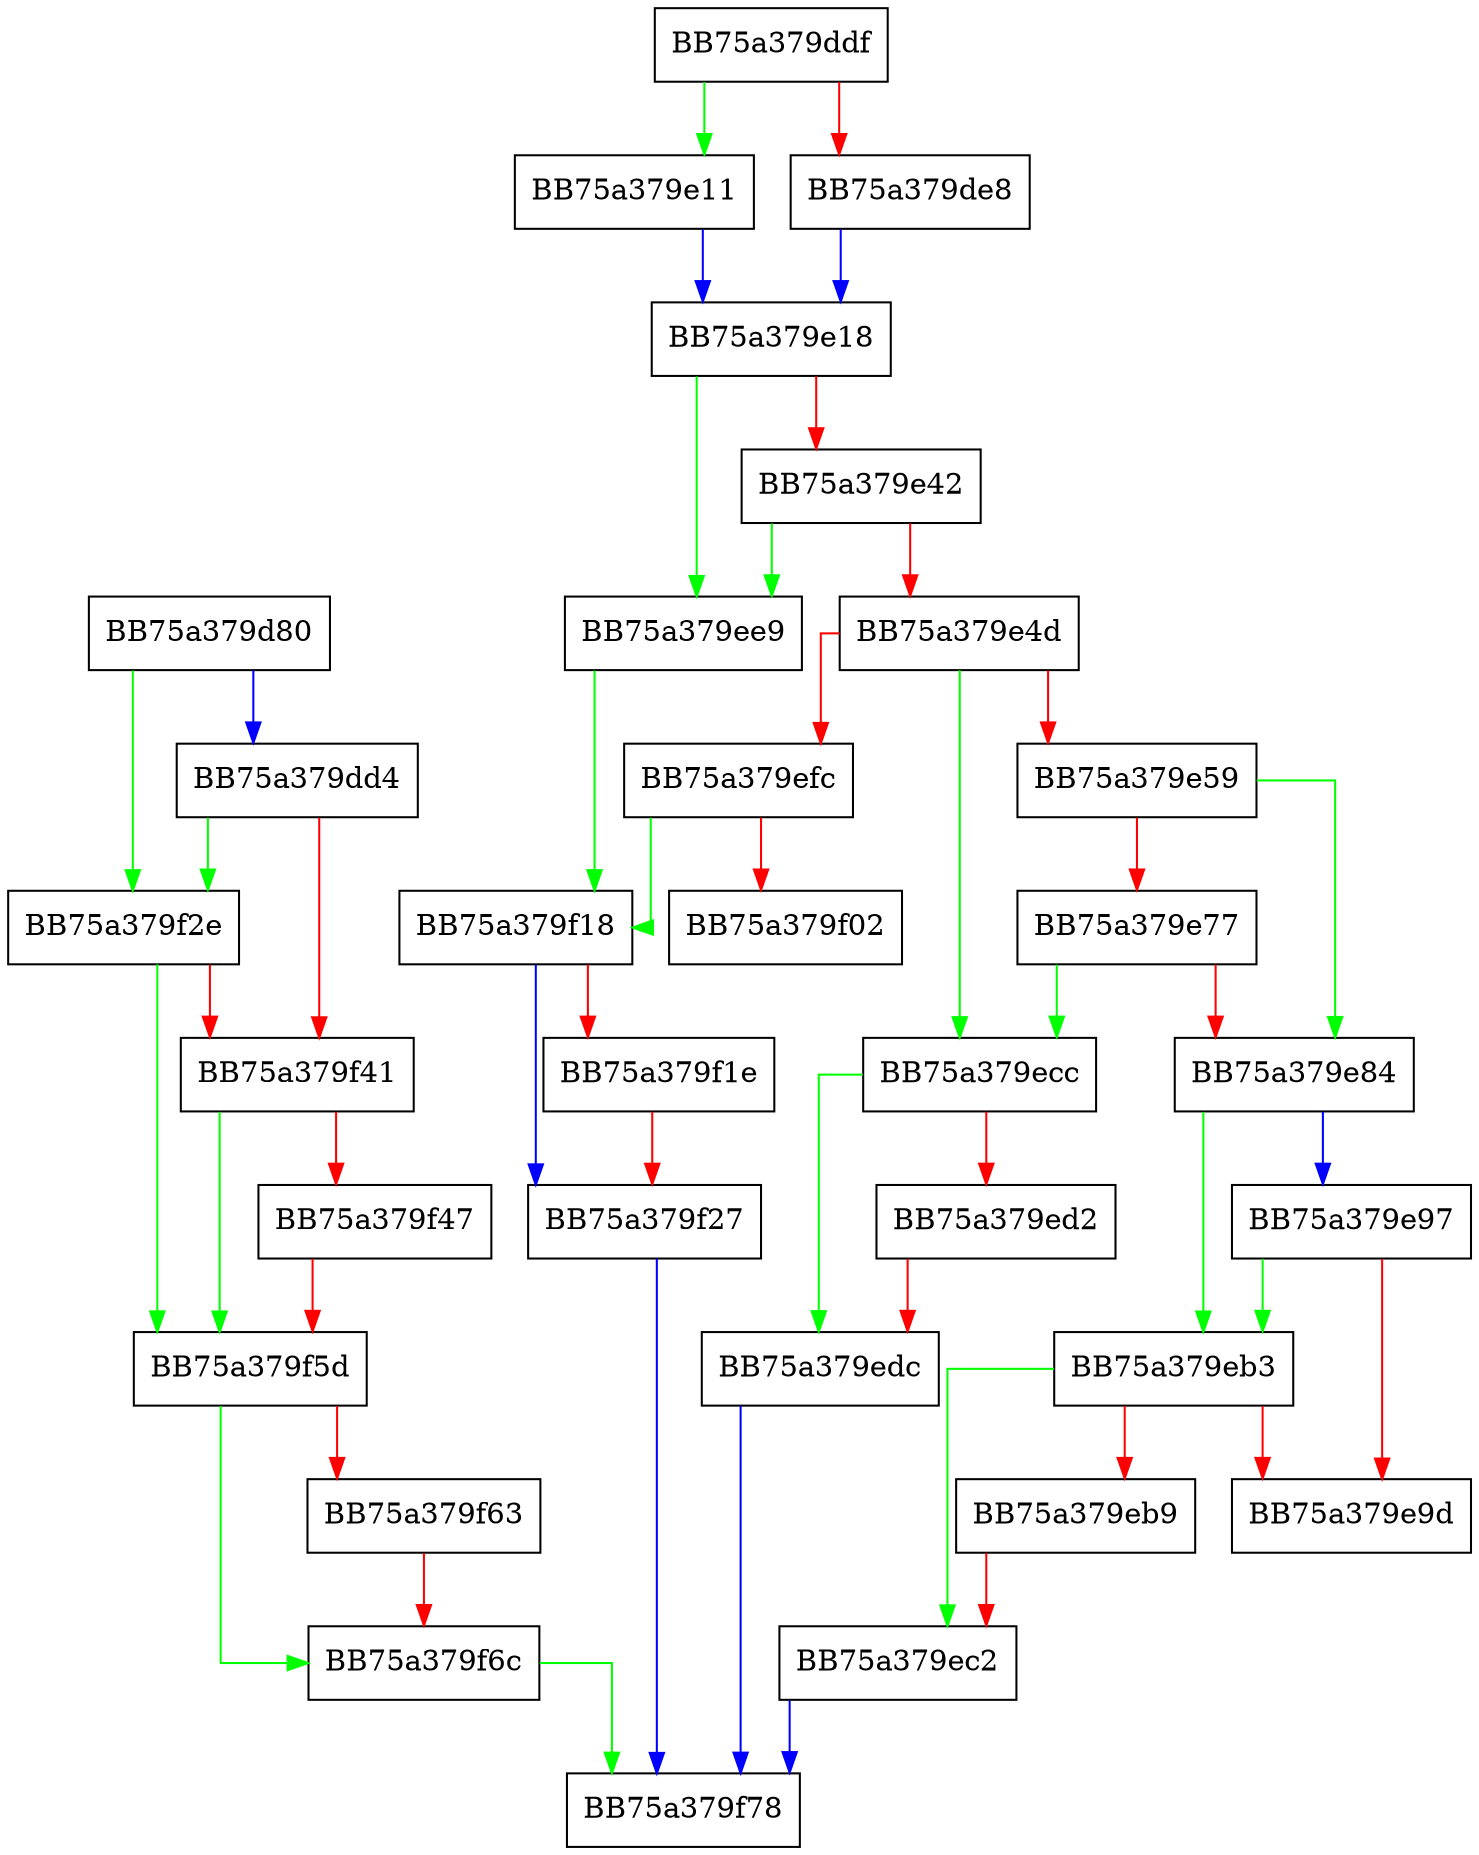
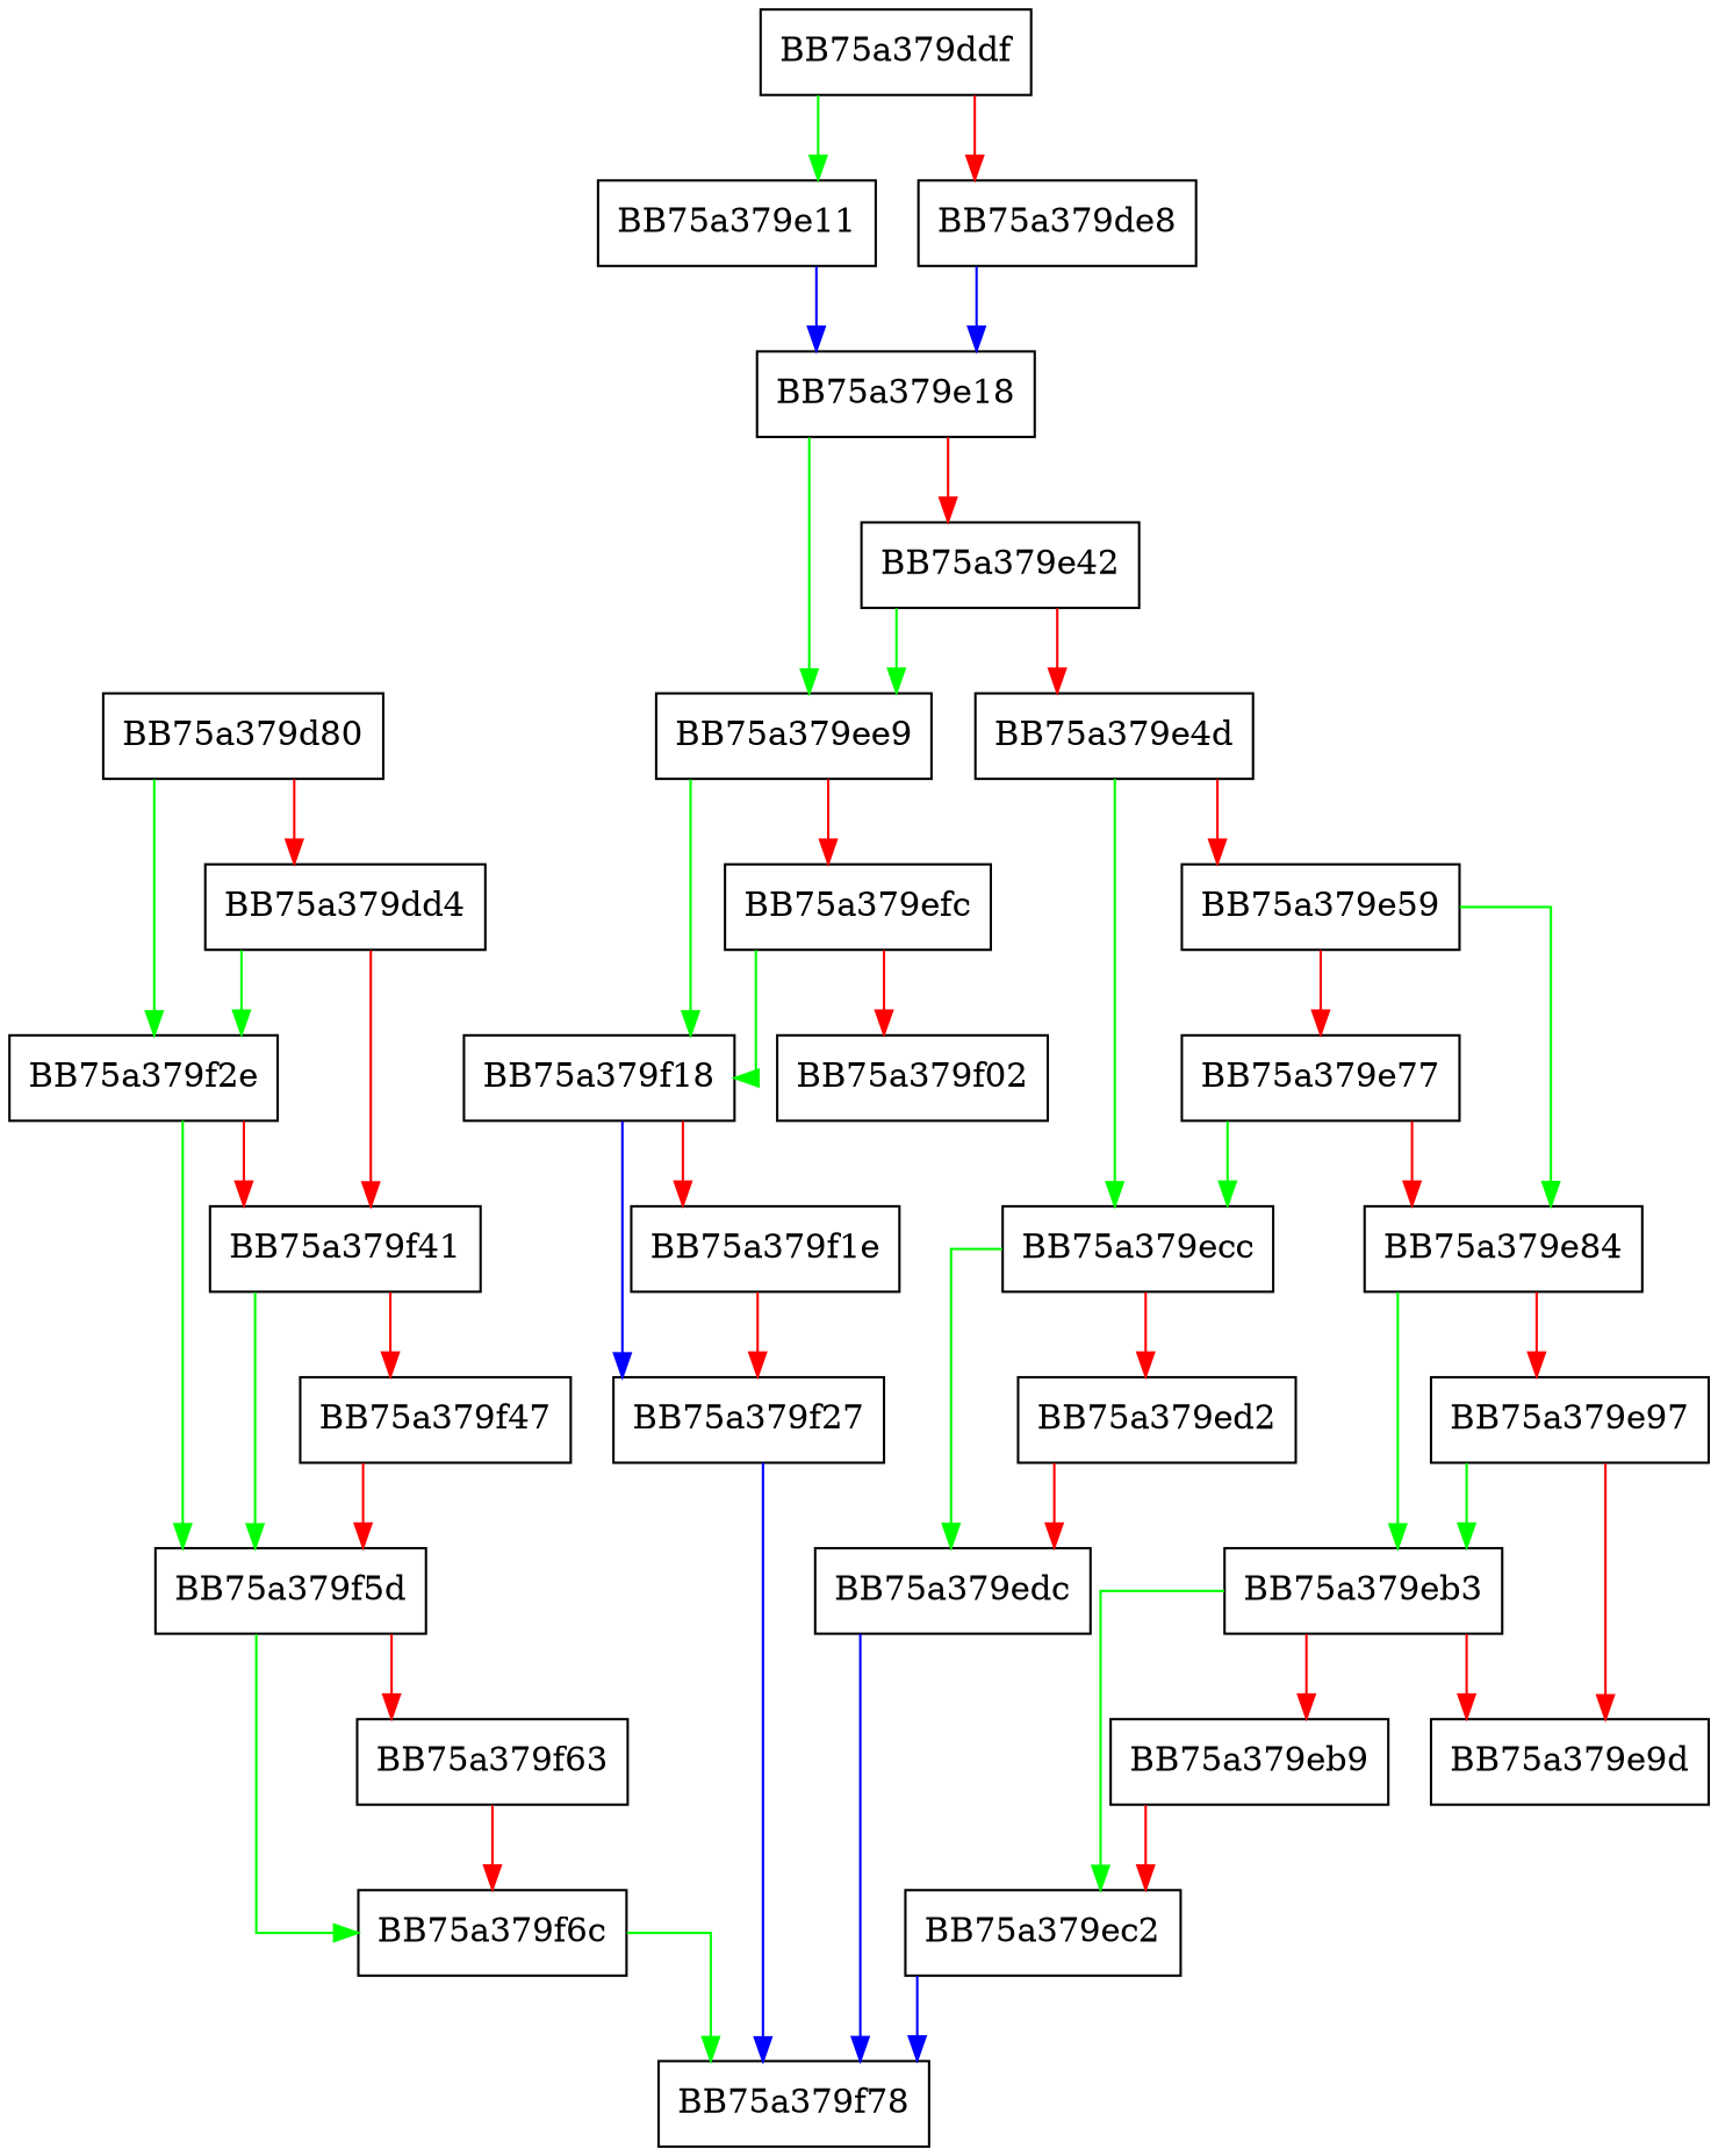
  digraph {
    splines=ortho
    node [shape=box]
    edge [color=red]
    BB75a379d80
    BB75a379f2e
    BB75a379dd4
    BB75a379f5d
    BB75a379f41
    BB75a379f6c
    BB75a379f63
    BB75a379f47
    BB75a379ddf
    BB75a379e11
    BB75a379de8
    BB75a379e18
    BB75a379ee9
    BB75a379e42
    BB75a379f18
    BB75a379efc
    BB75a379e4d
    BB75a379f27
    BB75a379f1e
    BB75a379f02
    BB75a379ecc
    BB75a379e59
    BB75a379edc
    BB75a379ed2
    BB75a379e84
    BB75a379e77
    BB75a379f78
    BB75a379eb3
    BB75a379e97
    BB75a379ec2
    BB75a379eb9
    BB75a379e9d
    BB75a379d80 -> BB75a379f2e [color=green]
-   BB75a379d80 -> BB75a379dd4 [color=blue]
+   BB75a379d80 -> BB75a379dd4
    BB75a379f2e -> BB75a379f5d [color=green]
    BB75a379f2e -> BB75a379f41
    BB75a379dd4 -> BB75a379f2e [color=green]
    BB75a379dd4 -> BB75a379f41
    BB75a379f5d -> BB75a379f6c [color=green]
    BB75a379f5d -> BB75a379f63
    BB75a379f41 -> BB75a379f5d [color=green]
    BB75a379f41 -> BB75a379f47
    BB75a379f6c -> BB75a379f78 [color=green]
    BB75a379f63 -> BB75a379f6c
    BB75a379f47 -> BB75a379f5d
    BB75a379ddf -> BB75a379e11 [color=green]
    BB75a379ddf -> BB75a379de8
    BB75a379e11 -> BB75a379e18 [color=blue]
    BB75a379de8 -> BB75a379e18 [color=blue]
    BB75a379e18 -> BB75a379ee9 [color=green]
    BB75a379e18 -> BB75a379e42
    BB75a379ee9 -> BB75a379f18 [color=green]
-   BB75a379e4d -> BB75a379efc
+   BB75a379ee9 -> BB75a379efc
    BB75a379e42 -> BB75a379ee9 [color=green]
    BB75a379e42 -> BB75a379e4d
    BB75a379f18 -> BB75a379f27 [color=blue]
    BB75a379f18 -> BB75a379f1e
    BB75a379efc -> BB75a379f18 [color=green]
    BB75a379efc -> BB75a379f02
    BB75a379e4d -> BB75a379ecc [color=green]
    BB75a379e4d -> BB75a379e59
    BB75a379f27 -> BB75a379f78 [color=blue]
    BB75a379f1e -> BB75a379f27
    BB75a379ecc -> BB75a379edc [color=green]
    BB75a379ecc -> BB75a379ed2
    BB75a379e59 -> BB75a379e84 [color=green]
    BB75a379e59 -> BB75a379e77
    BB75a379edc -> BB75a379f78 [color=blue]
    BB75a379ed2 -> BB75a379edc
    BB75a379e84 -> BB75a379eb3 [color=green]
-   BB75a379e84 -> BB75a379e97 [color=blue]
+   BB75a379e84 -> BB75a379e97
    BB75a379e77 -> BB75a379ecc [color=green]
    BB75a379e77 -> BB75a379e84
    BB75a379eb3 -> BB75a379ec2 [color=green]
    BB75a379eb3 -> BB75a379eb9
    BB75a379eb3 -> BB75a379e9d
    BB75a379e97 -> BB75a379eb3 [color=green]
    BB75a379e97 -> BB75a379e9d
    BB75a379ec2 -> BB75a379f78 [color=blue]
    BB75a379eb9 -> BB75a379ec2
  }
